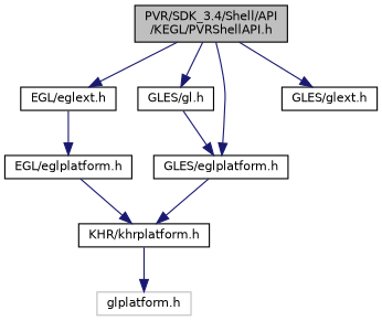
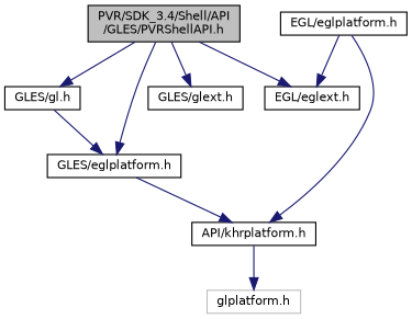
  digraph {
    node [color=black fillcolor=white fontname=Helvetica fontsize=10 shape=record style=filled]
    edge [color=midnightblue fontname=Helvetica fontsize=10 labelfontname=Helvetica labelfontsize=10 style=solid]
-   n1 [fillcolor=grey75 fontcolor=black height=0.2 label="PVR/SDK_3.4/Shell/API\l/KEGL/PVRShellAPI.h" width=0.4]
+   n1 [fillcolor=grey75 fontcolor=black height=0.2 label="PVR/SDK_3.4/Shell/API\l/GLES/PVRShellAPI.h" width=0.4]
    n2 [height=0.2 label="EGL/eglext.h" width=0.4]
    n3 [height=0.2 label="GLES/gl.h" width=0.4]
    n4 [height=0.2 label="GLES/eglplatform.h" width=0.4]
    n5 [height=0.2 label="GLES/glext.h" width=0.4]
    n6 [height=0.2 label="EGL/eglplatform.h" width=0.4]
-   n7 [height=0.2 label="KHR/khrplatform.h" width=0.4]
+   n7 [height=0.2 label="API/khrplatform.h" width=0.4]
    n8 [color=grey75 height=0.2 label="glplatform.h" width=0.4]
    n1 -> n2
    n1 -> n3
    n1 -> n4
    n1 -> n5
-   n2 -> n6
+   n6 -> n2
    n3 -> n4
    n4 -> n7
    n6 -> n7
    n7 -> n8
  }
